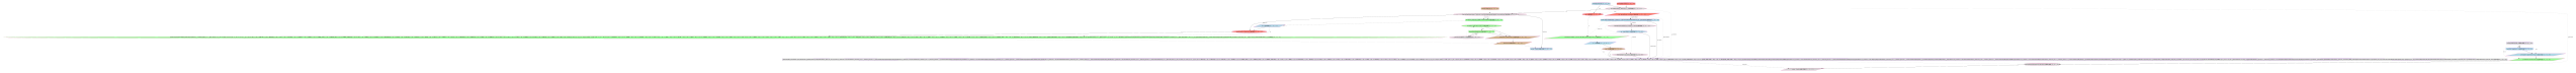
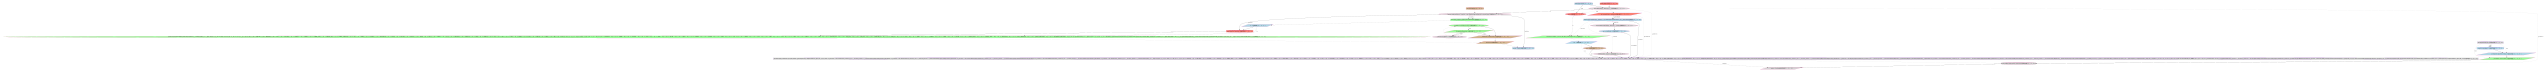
  digraph {
    fontname="JetBrains Mono"
    node [color=deeppink fillcolor=lightgrey fontname="JetBrains Mono" shape=ellipse style=filled]
    edge [fontname="JetBrains Mono" style=solid]
    n1 [fillcolor=tan label="{exitRule()}@@@54@@@['0', '0', '1']" shape=parallelogram]
    n2 [fillcolor=lightblue label="return _localctx@@@57@@@['0', '0', '1']" shape=cylinder]
    n3 [color=purple fillcolor=tan label="int _alt@@@11@@@['1', '1', '0']"]
    n4 [color=purple label="{setState(590)_errHandler.sync(this)switch (getInterpreter().adaptivePredict(_input,79,_ctx)) {case 1:{_localctx = new CastContext(_localctx)_ctx = _localctx_prevctx = _localctxsetState(570)castExpression()}breakcase 2:{_localctx = new ExtractContext(_localctx)_ctx = _localctx_prevctx = _localctxsetState(571)extractExpression()}breakcase 3:{_localctx = new CurrentDateTimeFunctionContext(_localctx)_ctx = _localctx_prevctx = _localctxsetState(572)builtinDateTimeFunction()}breakcase 4:{_localctx = new ConstantDefaultContext(_localctx)_ctx = _localctx_prevctx = _localctxsetState(573)constant()}breakcase 5:{_localctx = new StarContext(_localctx)_ctx = _localctx_prevctx = _localctxsetState(577)_la = _input.LA(1)if ((((_la) & ~0x3f) == 0 && ((1L << _la) & ((1L << ANALYZE) | (1L << ANALYZED) | (1L << CATALOGS) | (1L << COLUMNS) | (1L << CURRENT_DATE) | (1L << CURRENT_TIME) | (1L << CURRENT_TIMESTAMP) | (1L << DAY) | (1L << DEBUG) | (1L << EXECUTABLE) | (1L << EXPLAIN) | (1L << FIRST) | (1L << FORMAT) | (1L << FULL) | (1L << FUNCTIONS) | (1L << GRAPHVIZ) | (1L << HOUR) | (1L << INTERVAL) | (1L << LAST) | (1L << LIMIT) | (1L << MAPPED) | (1L << MINUTE) | (1L << MONTH))) != 0) || ((((_la - 64)) & ~0x3f) == 0 && ((1L << (_la - 64)) & ((1L << (OPTIMIZED - 64)) | (1L << (PARSED - 64)) | (1L << (PHYSICAL - 64)) | (1L << (PLAN - 64)) | (1L << (RLIKE - 64)) | (1L << (QUERY - 64)) | (1L << (SCHEMAS - 64)) | (1L << (SECOND - 64)) | (1L << (SHOW - 64)) | (1L << (SYS - 64)) | (1L << (TABLES - 64)) | (1L << (TEXT - 64)) | (1L << (TYPE - 64)) | (1L << (TYPES - 64)) | (1L << (VERIFY - 64)) | (1L << (YEAR - 64)) | (1L << (IDENTIFIER - 64)) | (1L << (DIGIT_IDENTIFIER - 64)) | (1L << (QUOTED_IDENTIFIER - 64)) | (1L << (BACKQUOTED_IDENTIFIER - 64)))) != 0)) {{setState(574)qualifiedName()setState(575)match(DOT)}}setState(579)match(ASTERISK)}breakcase 6:{_localctx = new FunctionContext(_localctx)_ctx = _localctx_prevctx = _localctxsetState(580)functionExpression()}breakcase 7:{_localctx = new SubqueryExpressionContext(_localctx)_ctx = _localctx_prevctx = _localctxsetState(581)match(T__0)setState(582)query()setState(583)match(T__1)}breakcase 8:{_localctx = new DereferenceContext(_localctx)_ctx = _localctx_prevctx = _localctxsetState(585)qualifiedName()}breakcase 9:{_localctx = new ParenthesizedExpressionContext(_localctx)_ctx = _localctx_prevctx = _localctxsetState(586)match(T__0)setState(587)expression()setState(588)match(T__1)}break_ctx.stop = _input.LT(-1)setState(597)_errHandler.sync(this)_alt = getInterpreter().adaptivePredict(_input,80,_ctx)while (_alt != 2 && _alt != org.antlr.v4.runtime.atn.ATN.INVALID_ALT_NUMBER) {if (_alt == 1) {if (_parseListeners != null) triggerExitRuleEvent()_prevctx = _localctx{{_localctx = new CastOperatorExpressionContext(new PrimaryExpressionContext(_parentctx,_parentState))pushNewRecursionContext(_localctx,_startState,RULE_primaryExpression)setState(592)if (!(precpred(_ctx,9))) throw new FailedPredicateException(this,\"precpred(_ctx, 9)\")setState(593)match(CAST_OP)setState(594)dataType()}}}setState(599)_errHandler.sync(this)_alt = getInterpreter().adaptivePredict(_input,80,_ctx)}}@@@13@@@['1', '1', '0']" shape=cylinder]
    n5 [label="enterOuterAlt(_localctx,1)@@@12@@@['1', '1', '0']"]
    n6 [label="return _localctx@@@143@@@['1', '1', '0']" shape=parallelogram]
    n7 [label="{unrollRecursionContexts(_parentctx)}@@@140@@@['1', '1', '0']" shape=cylinder]
    n8 [fillcolor=lightblue label="int _startState = 60@@@7@@@['1', '1', '0']"]
    n9 [fillcolor=palegreen label="enterRecursionRule(_localctx,60,RULE_primaryExpression,_p)@@@8@@@['1', '1', '0']" shape=parallelogram]
    n10 [color=purple fillcolor=lightblue label="int _la@@@9@@@['1', '1', '0']" shape=parallelogram]
    n11 [fillcolor=lightblue label="primaryExpression['1', '0', '0']" shape=cylinder]
    n12 [color=purple fillcolor=salmon label="int _p@@@2@@@['1', '1', '0']"]
    n13 [label="ParserRuleContext _parentctx = _ctx@@@3@@@['1', '1', '0']"]
    n14 [label="FunctionTemplateContext _localctx = new FunctionTemplateContext(_ctx,getState())@@@3@@@['0', '0', '1']"]
    n15 [color=purple fillcolor=salmon label="int _parentState = getState()@@@4@@@['1', '1', '0']" shape=parallelogram]
    n16 [fillcolor=lightblue label="int _la@@@5@@@['0', '0', '1']" shape=parallelogram]
    n17 [fillcolor=palegreen label="{setState(670)functionName()setState(671)match(T__0)setState(683)_la = _input.LA(1)if ((((_la) & ~0x3f) == 0 && ((1L << _la) & ((1L << T__0) | (1L << ALL) | (1L << ANALYZE) | (1L << ANALYZED) | (1L << CAST) | (1L << CATALOGS) | (1L << COLUMNS) | (1L << CONVERT) | (1L << CURRENT_DATE) | (1L << CURRENT_TIME) | (1L << CURRENT_TIMESTAMP) | (1L << DAY) | (1L << DEBUG) | (1L << DISTINCT) | (1L << EXECUTABLE) | (1L << EXISTS) | (1L << EXPLAIN) | (1L << EXTRACT) | (1L << FALSE) | (1L << FIRST) | (1L << FORMAT) | (1L << FULL) | (1L << FUNCTIONS) | (1L << GRAPHVIZ) | (1L << HOUR) | (1L << INTERVAL) | (1L << LAST) | (1L << LEFT) | (1L << LIMIT) | (1L << MAPPED) | (1L << MATCH) | (1L << MINUTE) | (1L << MONTH) | (1L << NOT) | (1L << NULL))) != 0) || ((((_la - 64)) & ~0x3f) == 0 && ((1L << (_la - 64)) & ((1L << (OPTIMIZED - 64)) | (1L << (PARSED - 64)) | (1L << (PHYSICAL - 64)) | (1L << (PLAN - 64)) | (1L << (RIGHT - 64)) | (1L << (RLIKE - 64)) | (1L << (QUERY - 64)) | (1L << (SCHEMAS - 64)) | (1L << (SECOND - 64)) | (1L << (SHOW - 64)) | (1L << (SYS - 64)) | (1L << (TABLES - 64)) | (1L << (TEXT - 64)) | (1L << (TRUE - 64)) | (1L << (TYPE - 64)) | (1L << (TYPES - 64)) | (1L << (VERIFY - 64)) | (1L << (YEAR - 64)) | (1L << (FUNCTION_ESC - 64)) | (1L << (DATE_ESC - 64)) | (1L << (TIME_ESC - 64)) | (1L << (TIMESTAMP_ESC - 64)) | (1L << (GUID_ESC - 64)) | (1L << (PLUS - 64)) | (1L << (MINUS - 64)) | (1L << (ASTERISK - 64)) | (1L << (PARAM - 64)) | (1L << (STRING - 64)) | (1L << (INTEGER_VALUE - 64)) | (1L << (DECIMAL_VALUE - 64)) | (1L << (IDENTIFIER - 64)) | (1L << (DIGIT_IDENTIFIER - 64)) | (1L << (QUOTED_IDENTIFIER - 64)) | (1L << (BACKQUOTED_IDENTIFIER - 64)))) != 0)) {{setState(673)_la = _input.LA(1)if (_la == ALL || _la == DISTINCT) {{setState(672)setQuantifier()}}setState(675)expression()setState(680)_errHandler.sync(this)_la = _input.LA(1)while (_la == T__2) {{{setState(676)match(T__2)setState(677)expression()}}setState(682)_errHandler.sync(this)_la = _input.LA(1)}}}setState(685)match(T__1)}@@@8@@@['0', '0', '1']"]
-   n18 [color=purple fillcolor=salmon label="enterOuterAlt(_localctx,1)@@@7@@@['0', '0', '1']"]
+   n18 [color=purple fillcolor=salmon label="enterOuterAlt(_localctx,1)@@@7@@@['0', '0', '1']" shape=cylinder]
    n19 [color=purple fillcolor=salmon label="primaryExpression['0', '1', '0']" shape=cylinder]
    n20 [fillcolor=palegreen label="_errHandler.reportError(this,re)@@@51@@@['0', '0', '1']"]
    n21 [color=purple fillcolor=tan label="_errHandler.recover(this,re)@@@52@@@['0', '0', '1']" shape=parallelogram]
-   n22 [fillcolor=palegreen label="RecognitionException re@@@49@@@['0', '0', '1']" shape=cylinder]
+   n22 [fillcolor=palegreen label="RecognitionException re@@@49@@@['0', '0', '1']" shape=parallelogram]
    n23 [color=purple fillcolor=palegreen label="enterRule(_localctx,76,RULE_functionTemplate)@@@4@@@['0', '0', '1']" shape=cylinder]
    n24 [fillcolor=lightblue label="_errHandler.reportError(this,re)@@@137@@@['1', '1', '0']" shape=parallelogram]
    n25 [fillcolor=palegreen label="_errHandler.recover(this,re)@@@138@@@['1', '1', '0']" shape=parallelogram]
    n26 [color=purple label="RecognitionException re@@@135@@@['1', '1', '0']" shape=cylinder]
    n27 [color=purple fillcolor=lightblue label="_localctx.exception = re@@@136@@@['1', '1', '0']" shape=cylinder]
    n28 [fillcolor=tan label="functionTemplate['0', '0', '1']" shape=cylinder]
    n29 [label="_localctx.exception = re@@@50@@@['0', '0', '1']"]
    n30 [label="PrimaryExpressionContext _prevctx = _localctx@@@6@@@['1', '1', '0']"]
    n31 [fillcolor=lightblue label="PrimaryExpressionContext _localctx = new PrimaryExpressionContext(_ctx,_parentState)@@@5@@@['1', '1', '0']" shape=cylinder]
    n1 -> n2 [style=dashed]
    n3 -> n4 [label=_alt]
    n3 -> n5 [style=dotted]
    n4 -> n6 [label=_localctx style=dashed]
    n4 -> n7 [style=dotted]
    n5 -> n4
    n7 -> n6
    n8 -> n4 [label=_startState]
    n8 -> n9 [style=dotted]
    n9 -> n10 [style=dotted]
    n10 -> n3
    n10 -> n4 [label=_la style=dotted]
    n11 -> n12 [label=true]
    n11 -> n13
    n12 -> n9 [label=_p style=dashed]
    n13 -> n4 [label=_parentctx style=dotted]
    n13 -> n7 [label=_parentctx style=dotted]
    n13 -> n12 [label=true style=dotted]
    n13 -> n14 [label=0]
    n13 -> n15 [style=dotted]
    n14 -> n2 [label=_localctx]
    n14 -> n18 [label=_localctx]
    n14 -> n23 [style=dotted]
    n14 -> n23 [label=_localctx style=dashed]
    n15 -> n4 [label=_parentState style=dotted]
    n15 -> n31 [label=_parentState style=dotted]
    n15 -> n31 [style=dashed]
    n16 -> n17 [label=_la style=dashed]
    n16 -> n18
    n17 -> n1 [style=dotted]
    n18 -> n17
    n19 -> n13 [style=dashed]
    n20 -> n21
    n20 -> n22 [label=true style=dashed]
    n21 -> n1 [style=dashed]
    n22 -> n21 [label=true]
    n22 -> n29 [label=true]
    n22 -> n29
    n23 -> n16 [style=dashed]
    n24 -> n25
    n25 -> n7
    n26 -> n24 [label=true style=dotted]
    n26 -> n25 [label=true style=dotted]
    n26 -> n27 [label=true style=dotted]
    n26 -> n27
    n27 -> n24
    n28 -> n14 [style=dotted]
    n29 -> n20 [style=dotted]
    n30 -> n8
    n31 -> n4 [label=_localctx]
    n31 -> n5 [label=_localctx style=dotted]
    n31 -> n9 [label=_localctx style=dotted]
    n31 -> n30 [style=dashed]
    n31 -> n30 [label=_localctx style=dotted]
  }
